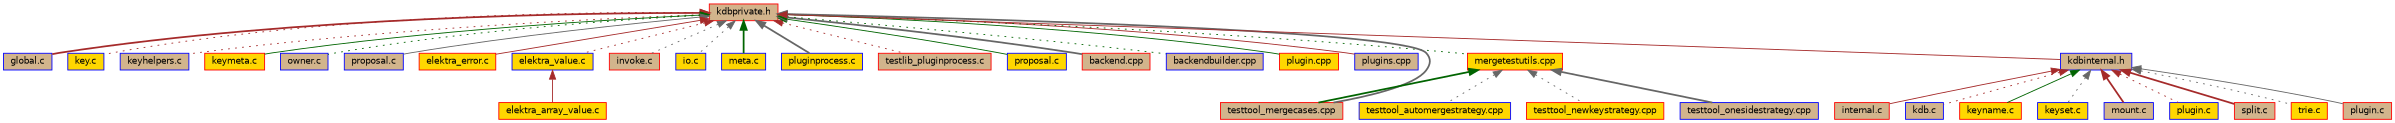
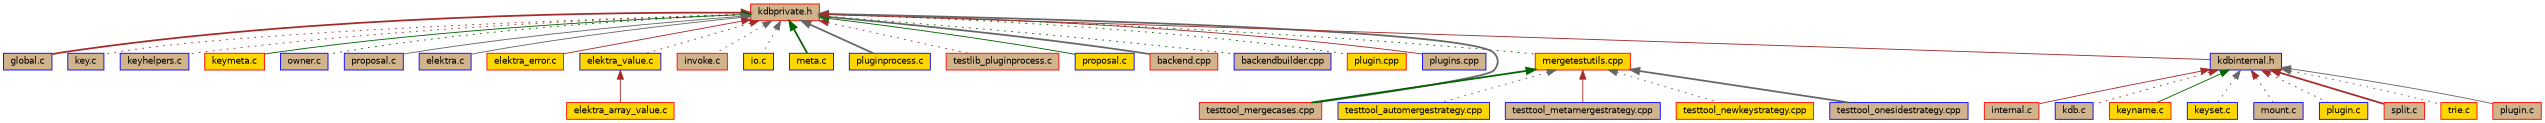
  digraph {
    node [color=blue fillcolor=tan fontname=Helvetica fontsize=10 shape=record style=filled]
    edge [color=brown dir=back fontname=Helvetica fontsize=10 labelfontname=Helvetica labelfontsize=10 style=dotted]
    n1 [color=red fontcolor=black height=0.2 label="kdbprivate.h" width=0.4]
    n2 [height=0.2 label="global.c" width=0.4]
-   n3 [fillcolor=gold height=0.2 label="key.c" width=0.4]
+   n3 [height=0.2 label="key.c" width=0.4]
    n4 [height=0.2 label="keyhelpers.c" width=0.4]
    n5 [color=red fillcolor=gold height=0.2 label="keymeta.c" width=0.4]
    n6 [height=0.2 label="owner.c" width=0.4]
    n7 [height=0.2 label="proposal.c" width=0.4]
+   n8 [height=0.2 label="elektra.c" width=0.4]
    n9 [color=red fillcolor=gold height=0.2 label="elektra_error.c" width=0.4]
    n10 [fillcolor=gold height=0.2 label="elektra_value.c" width=0.4]
    n11 [color=red height=0.2 label="invoke.c" width=0.4]
    n12 [fillcolor=gold height=0.2 label="io.c" width=0.4]
    n13 [fillcolor=gold height=0.2 label="meta.c" width=0.4]
    n14 [fillcolor=gold height=0.2 label="pluginprocess.c" width=0.4]
    n15 [color=red height=0.2 label="testlib_pluginprocess.c" width=0.4]
    n16 [fillcolor=gold height=0.2 label="proposal.c" width=0.4]
    n17 [color=red height=0.2 label="backend.cpp" width=0.4]
    n18 [height=0.2 label="backendbuilder.cpp" width=0.4]
    n19 [color=red fillcolor=gold height=0.2 label="plugin.cpp" width=0.4]
    n20 [height=0.2 label="plugins.cpp" width=0.4]
    n21 [color=red fillcolor=gold height=0.2 label="mergetestutils.cpp" width=0.4]
    n22 [color=red height=0.2 label="testtool_mergecases.cpp" width=0.4]
    n23 [height=0.2 label="kdbinternal.h" width=0.4]
    n24 [color=red fillcolor=gold height=0.2 label="elektra_array_value.c" width=0.4]
    n25 [fillcolor=gold height=0.2 label="testtool_automergestrategy.cpp" width=0.4]
+   n26 [height=0.2 label="testtool_metamergestrategy.cpp" width=0.4]
    n27 [color=red fillcolor=gold height=0.2 label="testtool_newkeystrategy.cpp" width=0.4]
    n28 [height=0.2 label="testtool_onesidestrategy.cpp" width=0.4]
    n29 [color=red height=0.2 label="internal.c" width=0.4]
    n30 [height=0.2 label="kdb.c" width=0.4]
    n31 [color=red fillcolor=gold height=0.2 label="keyname.c" width=0.4]
    n32 [fillcolor=gold height=0.2 label="keyset.c" width=0.4]
    n33 [height=0.2 label="mount.c" width=0.4]
    n34 [fillcolor=gold height=0.2 label="plugin.c" width=0.4]
    n35 [color=red height=0.2 label="split.c" width=0.4]
    n36 [color=red fillcolor=gold height=0.2 label="trie.c" width=0.4]
    n37 [color=red height=0.2 label="plugin.c" width=0.4]
    n1 -> n2 [style=bold]
    n1 -> n3
    n1 -> n4
    n1 -> n5 [color=darkgreen style=solid]
    n1 -> n6 [color=darkgreen]
    n1 -> n7 [color=gray40 style=solid]
+   n1 -> n8 [color=gray40 style=solid]
    n1 -> n9 [style=solid]
    n1 -> n10
    n1 -> n11 [color=gray40]
    n1 -> n12 [color=gray40]
    n1 -> n13 [color=darkgreen style=bold]
    n1 -> n14 [color=gray40 style=bold]
    n1 -> n15
    n1 -> n16 [color=darkgreen style=solid]
    n1 -> n17 [color=gray40 style=bold]
    n1 -> n18 [color=darkgreen]
-   n1 -> n19 [color=darkgreen style=solid]
+   n1 -> n19 [color=darkgreen]
    n1 -> n20 [style=solid]
    n1 -> n21 [color=darkgreen]
    n1 -> n22 [color=gray40 style=bold]
    n1 -> n23 [style=solid]
    n10 -> n24 [style=solid]
    n21 -> n22 [color=darkgreen style=bold]
    n21 -> n25 [color=gray40]
+   n21 -> n26 [style=solid]
    n21 -> n27 [color=gray40]
    n21 -> n28 [color=gray40 style=bold]
    n23 -> n29 [style=solid]
    n23 -> n30
    n23 -> n31 [color=darkgreen style=solid]
    n23 -> n32 [color=gray40]
-   n23 -> n33 [style=bold]
+   n23 -> n33
    n23 -> n34
    n23 -> n35 [style=bold]
    n23 -> n36 [color=gray40]
    n23 -> n37 [color=gray40 style=solid]
  }
